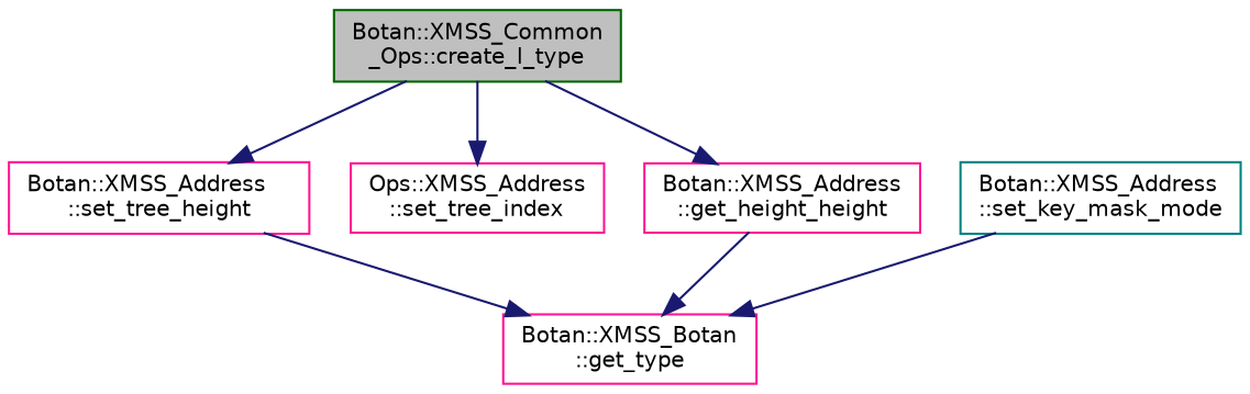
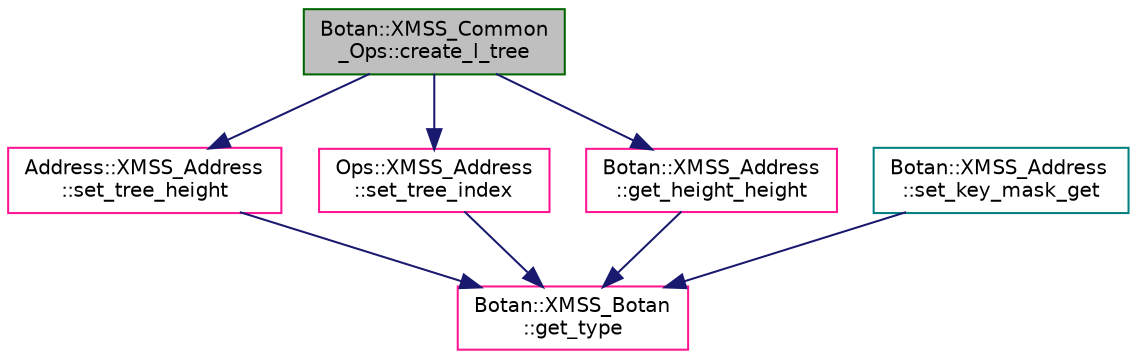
  digraph {
    rankdir=TB
    node [color=deeppink fillcolor=white fontname=Helvetica fontsize=10 shape=record style=filled]
    edge [color=midnightblue fontname=Helvetica fontsize=10 labelfontname=Helvetica labelfontsize=10 style=solid]
-   n1 [color=darkgreen fillcolor=grey75 fontcolor=black height=0.2 label="Botan::XMSS_Common\l_Ops::create_l_type" width=0.4]
-   n2 [height=0.2 label="Botan::XMSS_Address\l::set_tree_height" width=0.4]
+   n1 [color=darkgreen fillcolor=grey75 fontcolor=black height=0.2 label="Botan::XMSS_Common\l_Ops::create_l_tree" width=0.4]
+   n2 [height=0.2 label="Address::XMSS_Address\l::set_tree_height" width=0.4]
    n3 [height=0.2 label="Ops::XMSS_Address\l::set_tree_index" width=0.4]
    n4 [height=0.2 label="Botan::XMSS_Address\l::get_height_height" width=0.4]
    n5 [height=0.2 label="Botan::XMSS_Botan\l::get_type" width=0.4]
-   n6 [color=teal height=0.2 label="Botan::XMSS_Address\l::set_key_mask_mode" width=0.4]
+   n6 [color=teal height=0.2 label="Botan::XMSS_Address\l::set_key_mask_get" width=0.4]
    n1 -> n2
    n1 -> n3
    n1 -> n4
    n2 -> n5
+   n3 -> n5
    n4 -> n5
    n6 -> n5
  }
